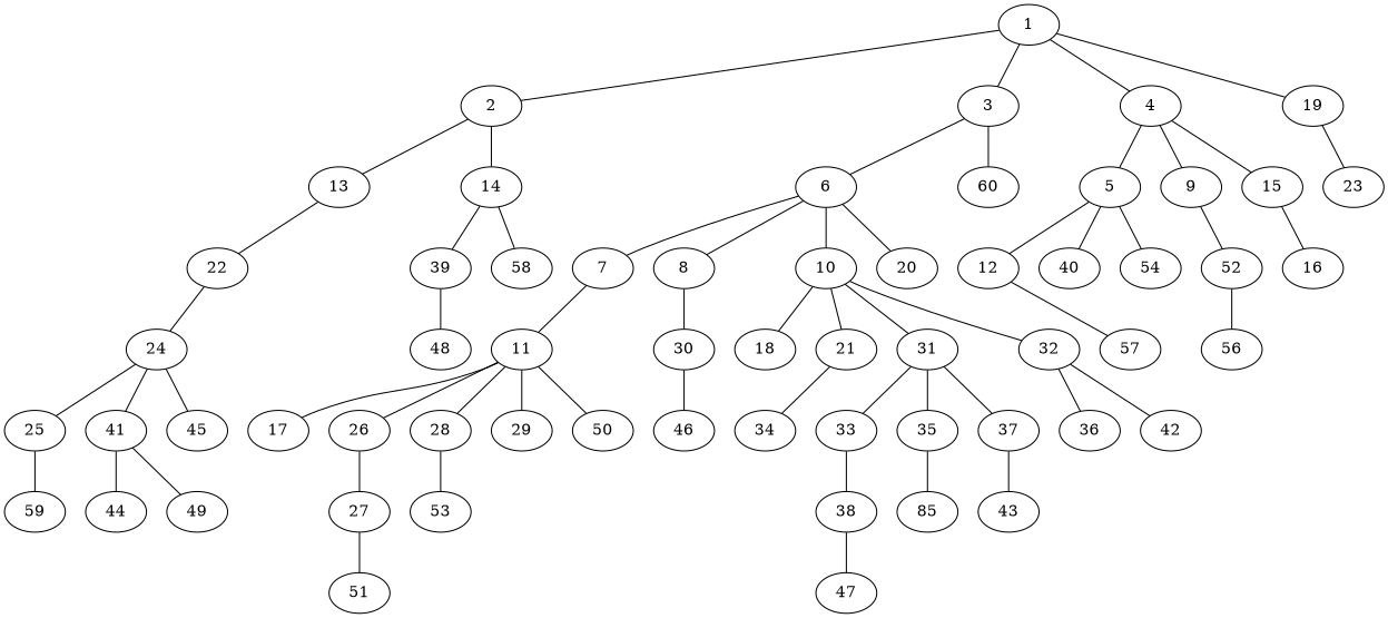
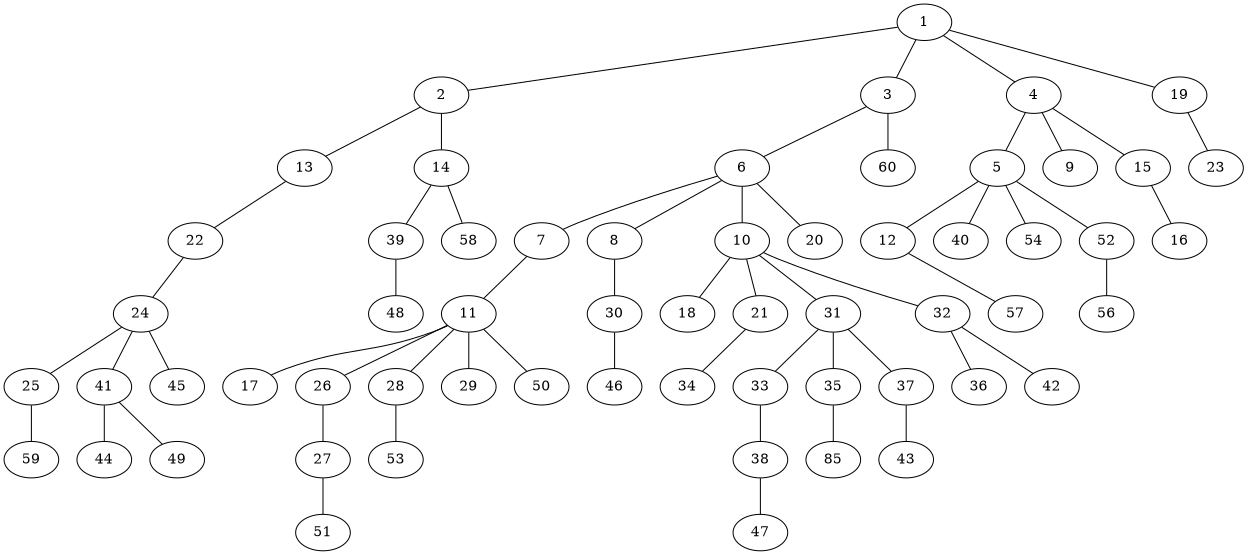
  graph {
    1
    2
    3
    4
    19
    13
    14
    6
    60
    5
    9
    15
    23
    22
    39
    58
    7
    8
    10
    20
    12
    40
    54
    52
    16
    24
    48
    11
    30
    18
    21
    31
    32
    57
    56
    17
    26
    28
    29
    50
    46
    34
    33
    35
    37
    36
    42
    27
    53
    38
    n51 [label=85]
    43
    51
    25
    41
    45
    59
    44
    49
    47
    1 -- 2
    1 -- 3
    1 -- 4
    1 -- 19
    2 -- 13
    2 -- 14
    3 -- 6
    3 -- 60
    4 -- 5
    4 -- 9
    4 -- 15
    19 -- 23
    13 -- 22
    14 -- 39
    14 -- 58
    6 -- 7
    6 -- 8
    6 -- 10
    6 -- 20
    5 -- 12
    5 -- 40
    5 -- 54
-   9 -- 52
+   5 -- 52
    15 -- 16
    22 -- 24
    39 -- 48
    7 -- 11
    8 -- 30
    10 -- 18
    10 -- 21
    10 -- 31
    10 -- 32
    12 -- 57
    52 -- 56
    24 -- 25
    24 -- 41
    24 -- 45
    11 -- 17
    11 -- 26
    11 -- 28
    11 -- 29
    11 -- 50
    30 -- 46
    21 -- 34
    31 -- 33
    31 -- 35
    31 -- 37
    32 -- 36
    32 -- 42
    26 -- 27
    28 -- 53
    33 -- 38
    35 -- n51
    37 -- 43
    27 -- 51
    38 -- 47
    25 -- 59
    41 -- 44
    41 -- 49
  }
